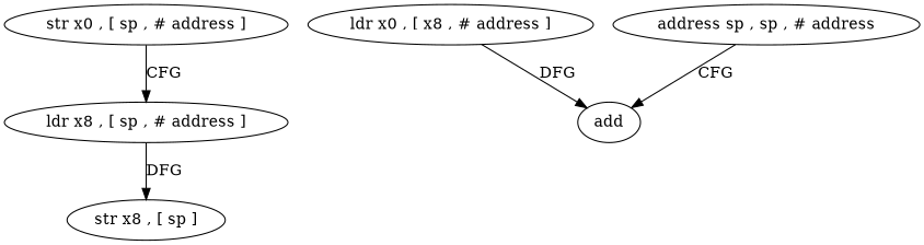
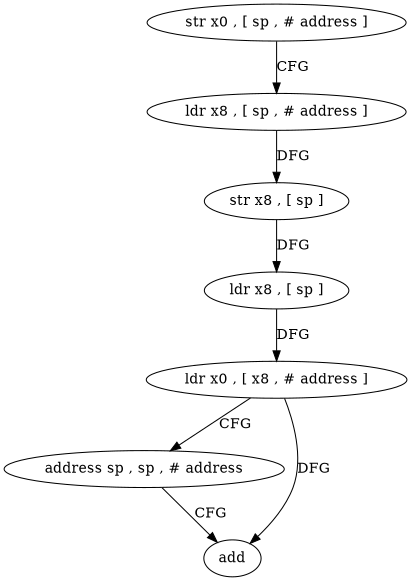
  digraph {
    n1 [label="str x0 , [ sp , # address ]"]
    n2 [label="ldr x8 , [ sp , # address ]"]
    n3 [label="str x8 , [ sp ]"]
+   n4 [label="ldr x8 , [ sp ]"]
    n5 [label="ldr x0 , [ x8 , # address ]"]
    n6 [label="address sp , sp , # address"]
    n7 [label=add]
    n1 -> n2 [label=CFG]
    n2 -> n3 [label=DFG]
+   n3 -> n4 [label=DFG]
+   n4 -> n5 [label=DFG]
+   n5 -> n6 [label=CFG]
    n5 -> n7 [label=DFG]
    n6 -> n7 [label=CFG]
  }
